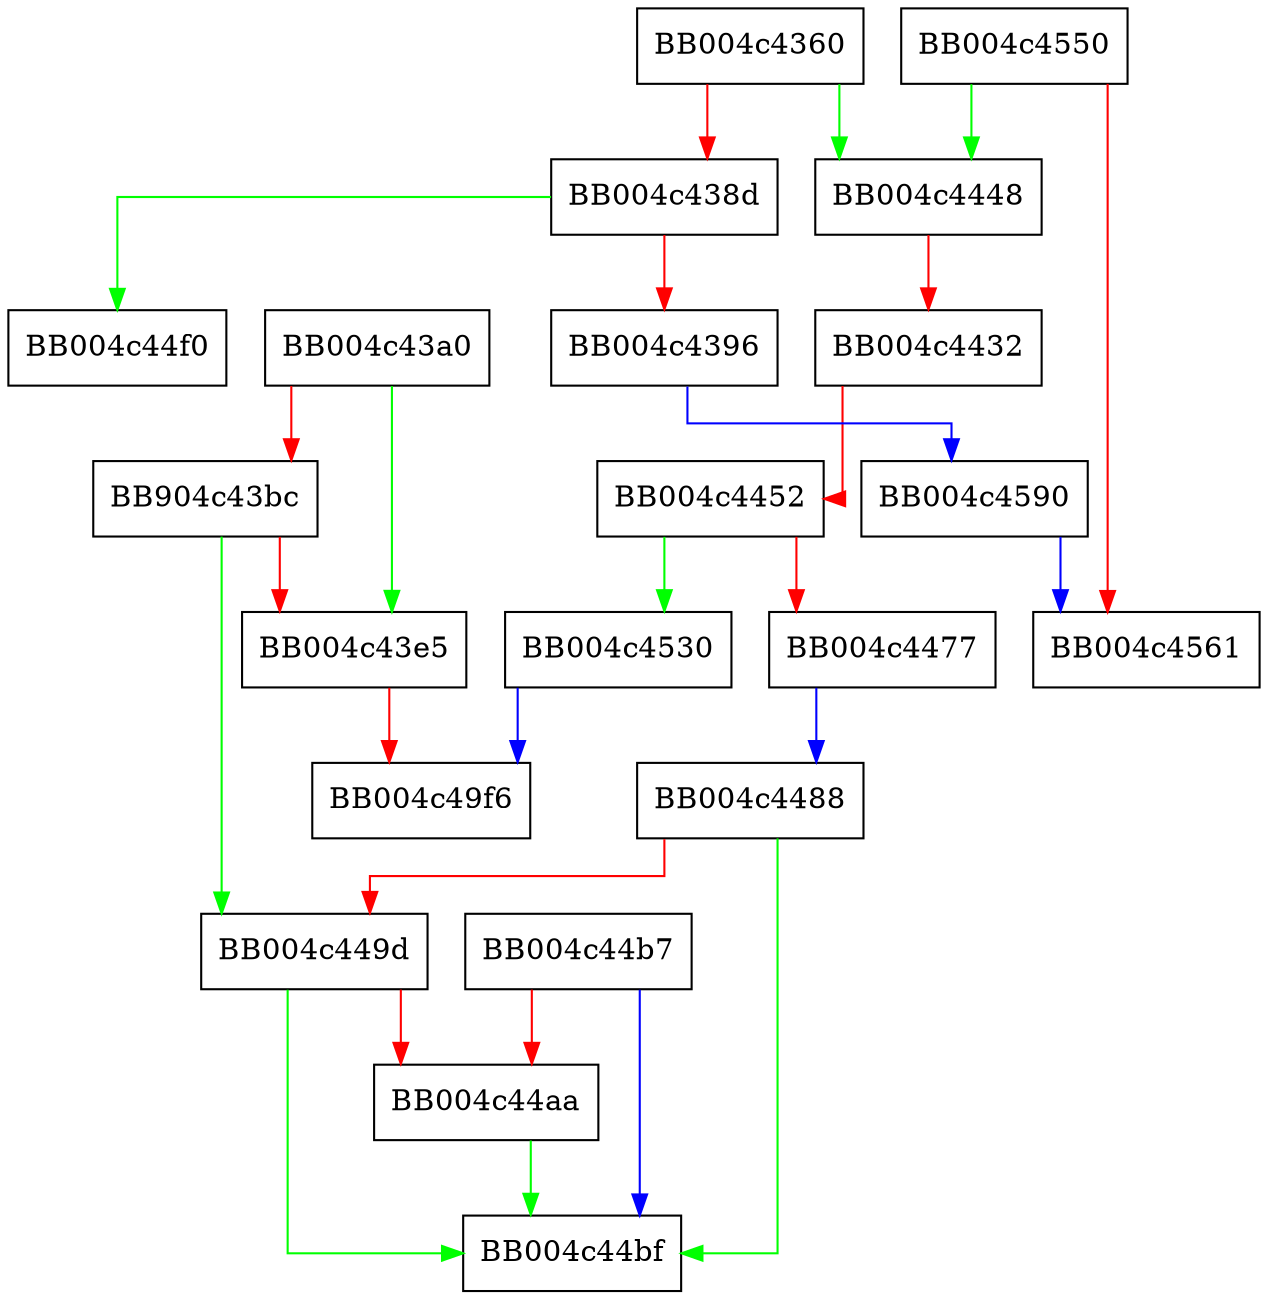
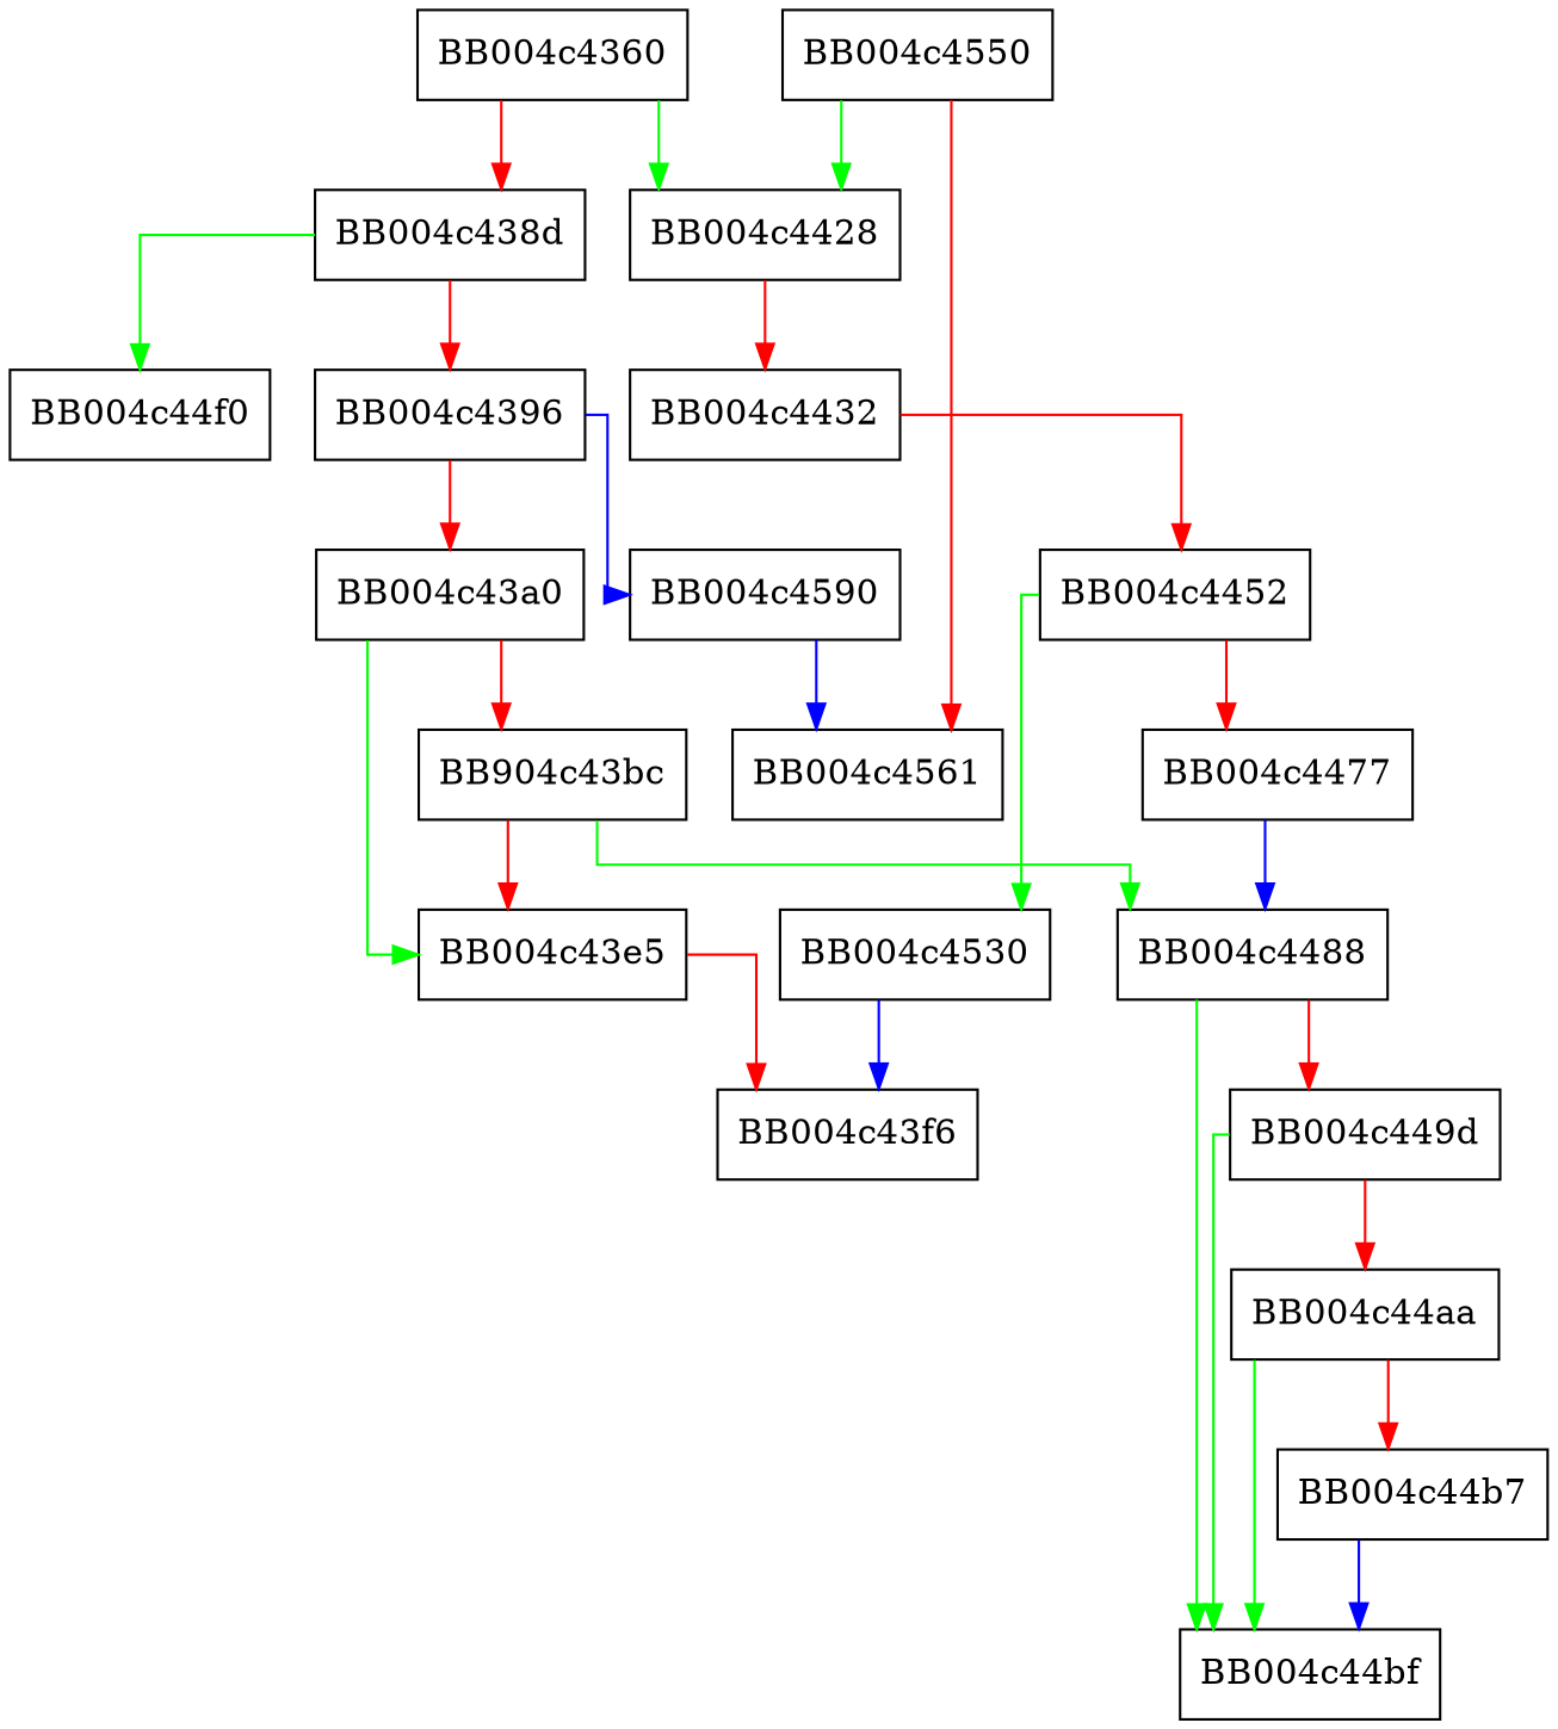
  digraph {
    splines=ortho
    node [shape=box]
    edge [color=red]
    BB004c4360
-   BB004c4428 [label=BB004c4448]
+   BB004c4428
    BB004c438d
    BB004c4432
    BB004c44f0
    BB004c4396
    BB004c4550
    BB004c4561
    BB004c4452
    BB004c4590
    BB004c43a0
    BB004c43e5
    n13 [label=BB904c43bc]
-   BB004c43f6 [label=BB004c49f6]
+   BB004c43f6
    BB004c4488
    BB004c44bf
    BB004c449d
    BB004c44aa
    BB004c4530
    BB004c4477
    BB004c44b7
    BB004c4360 -> BB004c4428 [color=green]
    BB004c4360 -> BB004c438d
    BB004c4428 -> BB004c4432
    BB004c438d -> BB004c44f0 [color=green]
    BB004c438d -> BB004c4396
    BB004c4432 -> BB004c4452
    BB004c4396 -> BB004c4590 [color=blue]
+   BB004c4396 -> BB004c43a0
    BB004c4550 -> BB004c4428 [color=green]
    BB004c4550 -> BB004c4561
    BB004c4452 -> BB004c4530 [color=green]
    BB004c4452 -> BB004c4477
    BB004c4590 -> BB004c4561 [color=blue]
    BB004c43a0 -> BB004c43e5 [color=green]
    BB004c43a0 -> n13
    BB004c43e5 -> BB004c43f6
    n13 -> BB004c43e5
-   n13 -> BB004c449d [color=green]
+   n13 -> BB004c4488 [color=green]
    BB004c4488 -> BB004c44bf [color=green]
    BB004c4488 -> BB004c449d
    BB004c449d -> BB004c44bf [color=green]
    BB004c449d -> BB004c44aa
    BB004c44aa -> BB004c44bf [color=green]
-   BB004c44b7 -> BB004c44aa
+   BB004c44aa -> BB004c44b7
    BB004c4530 -> BB004c43f6 [color=blue]
    BB004c4477 -> BB004c4488 [color=blue]
    BB004c44b7 -> BB004c44bf [color=blue]
  }
